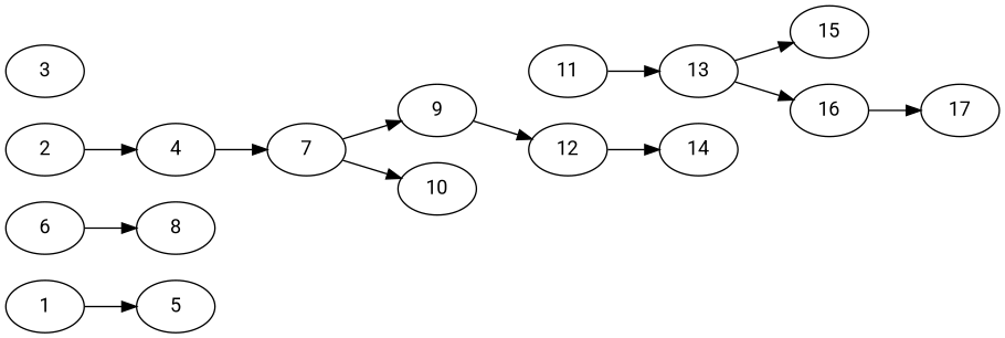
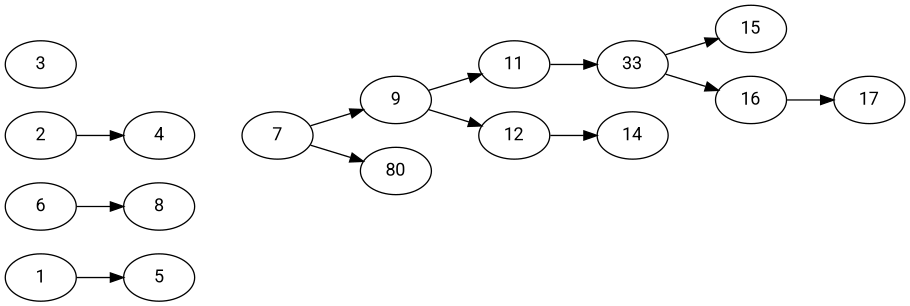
  digraph {
    fontname=Roboto
    rankdir=LR
    node [alpha=0.18 fontname=Roboto]
    edge [fontname=Roboto]
    1 [alpha=0.15 expect_size=12559373431734272000]
    5 [expect_size=102099145504674416]
    6 [alpha=0.16 expect_size=200219052215059349504]
    8 [alpha=0.05 expect_size=92896104287515]
    2 [alpha=0.07 expect_size=160604854228682276864]
    4 [alpha=0.04 expect_size=14981536838865012]
    7 [alpha=0.13 expect_size=3855606631501692]
    9 [alpha=0.10 expect_size=398331849952331584]
-   10 [alpha=0.11 expect_size=158654072416436064]
+   10 [alpha=0.11 expect_size=158654072416436064 label=80]
    3 [alpha=0.19 expect_size=10116850673526074]
    11 [expect_size=5229983594229521]
    12 [alpha=0.16 expect_size=31832136441835744]
-   13 [expect_size=1079065826805415936]
+   13 [expect_size=1079065826805415936 label=33]
    14 [alpha=0.02 expect_size=105401475642882523136]
    15 [expect_size=210142002107383808000]
    16 [alpha=0.13 expect_size=489275769147885696]
    17 [alpha=0.03 expect_size=44252369938542493696]
    1 -> 5
    6 -> 8
    2 -> 4
-   4 -> 7
    7 -> 9
    7 -> 10
+   9 -> 11
    9 -> 12
    11 -> 13
    12 -> 14
    13 -> 15
    13 -> 16
    16 -> 17
  }
